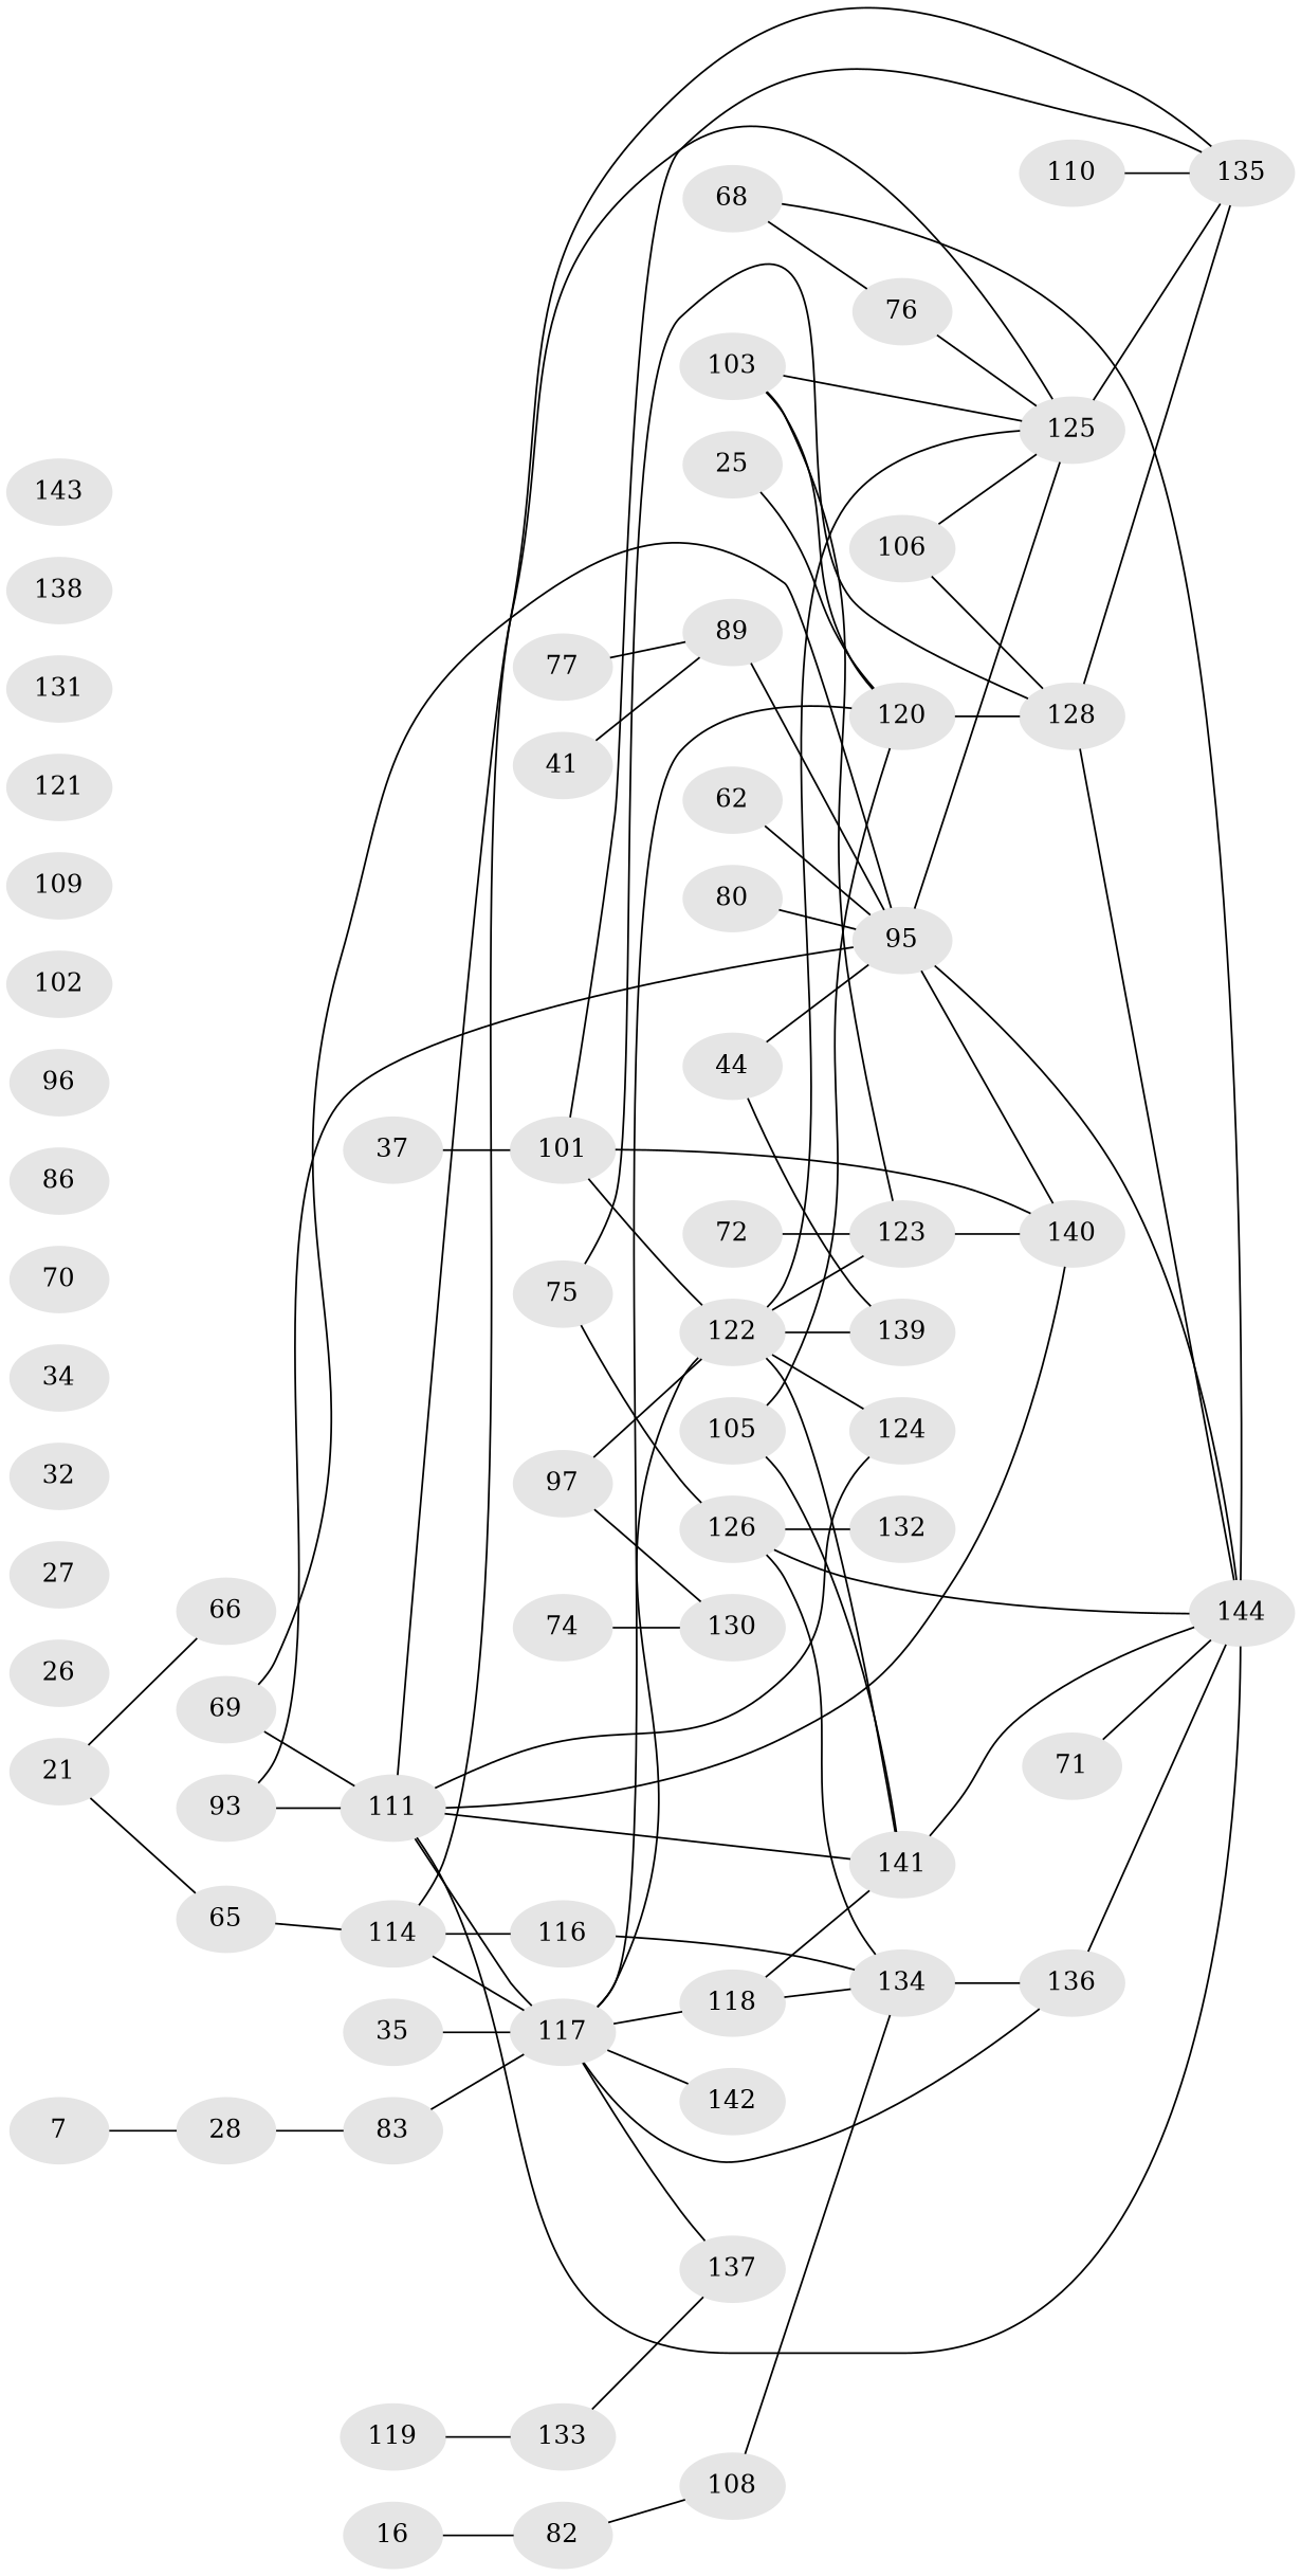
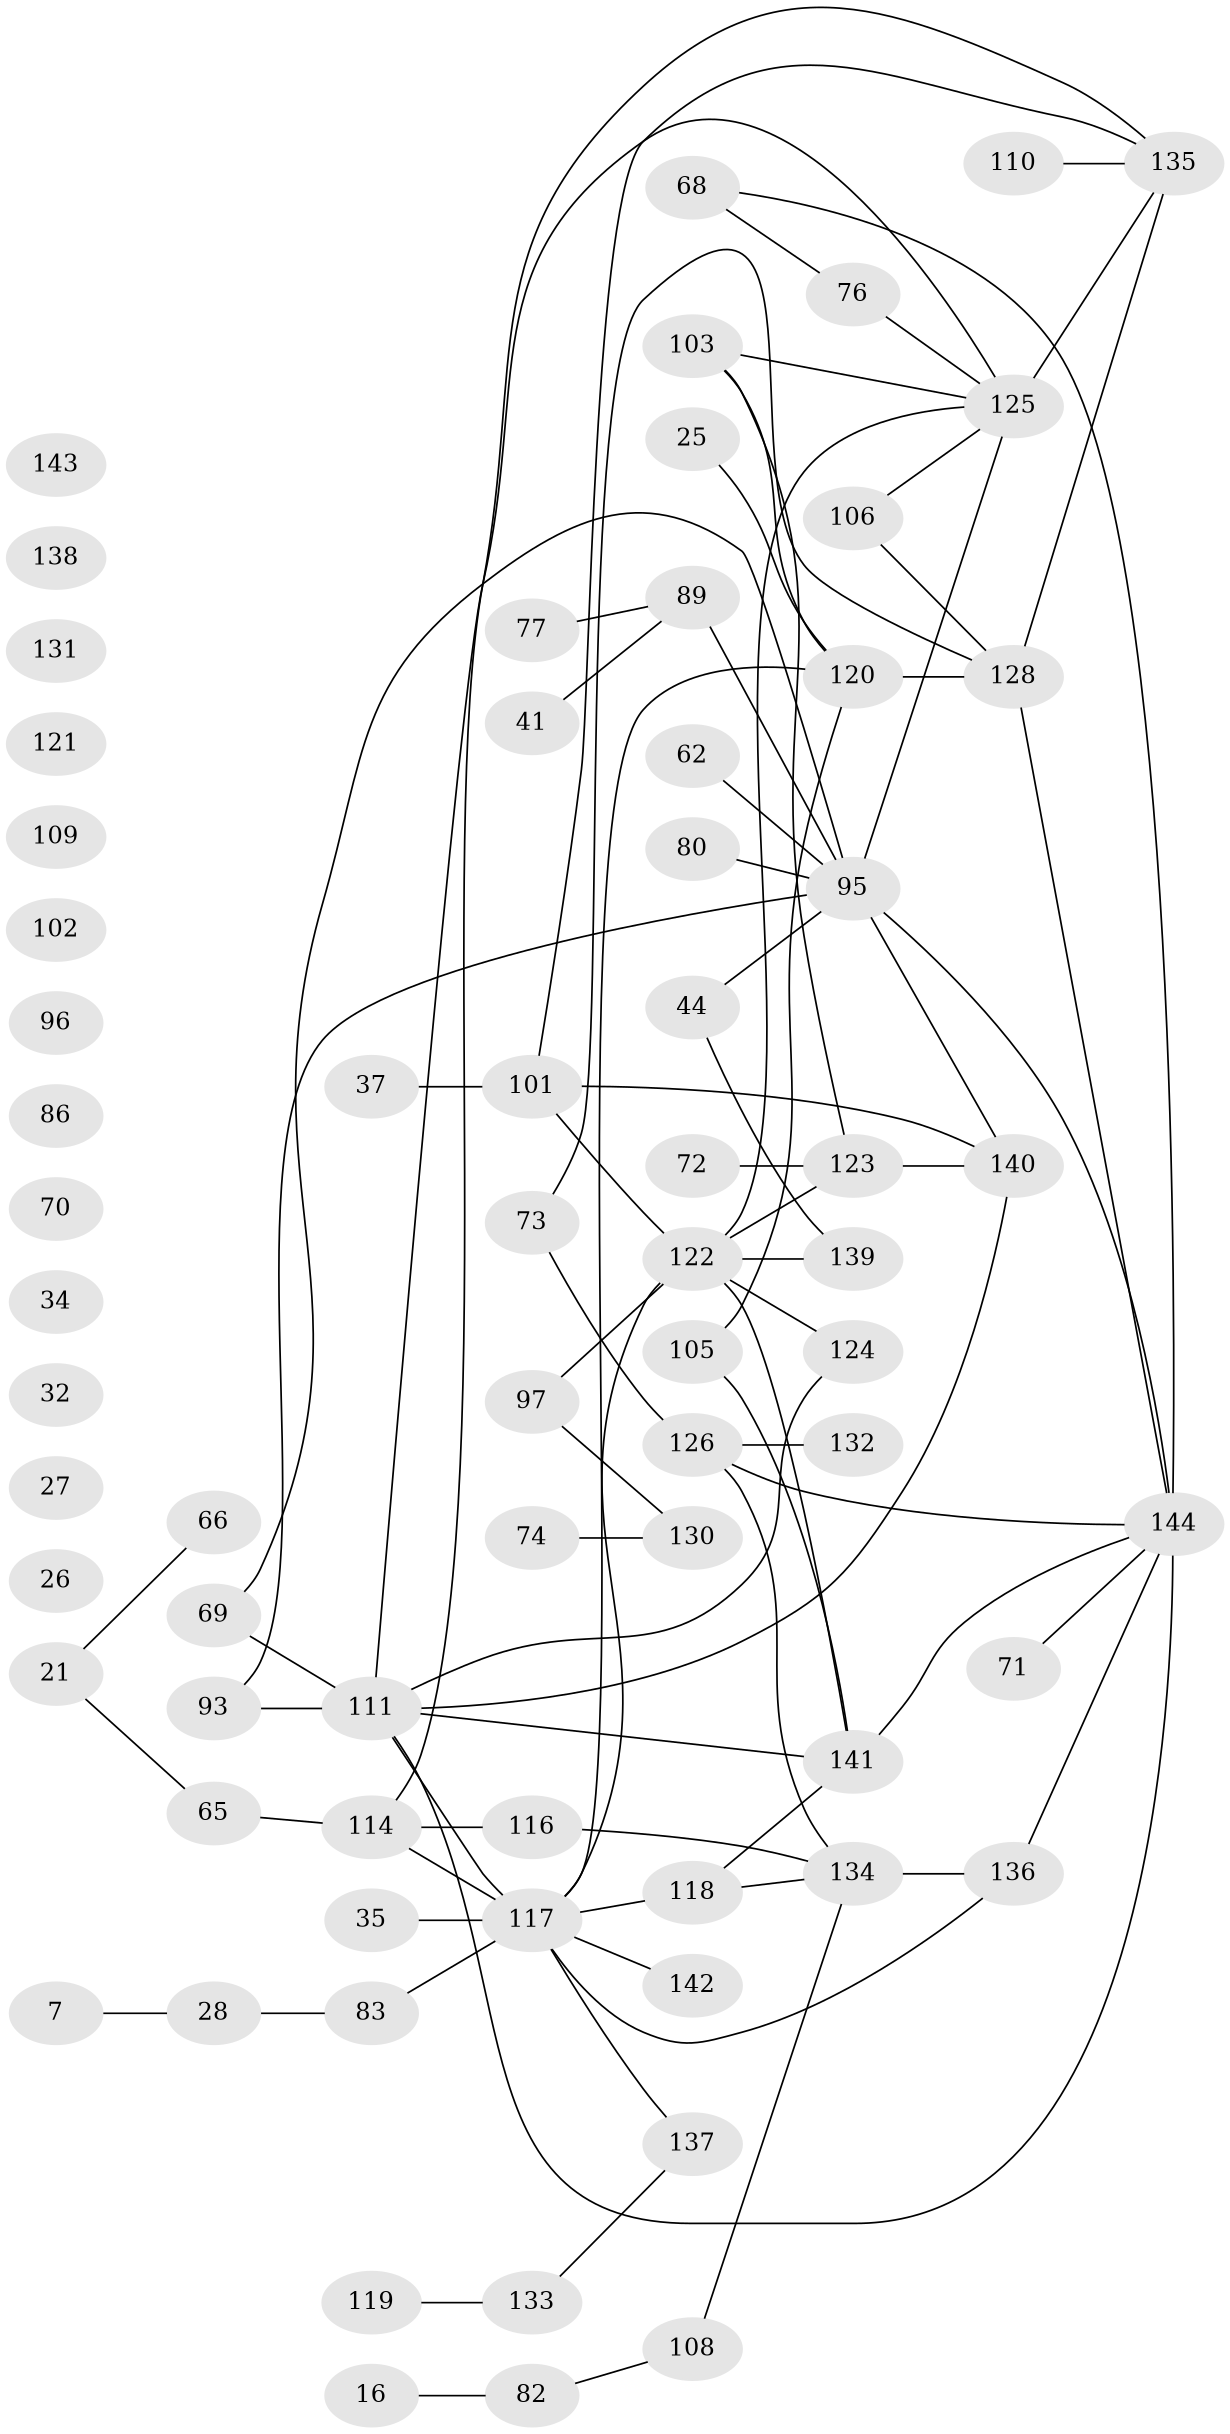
  graph {
    rankdir=LR
    node [color=gray90 style=filled]
    7
    28
    83
    16
    82
    108
    21
    65
    66
    114 [super="+52+88"]
    120 [super="+4+64+94"]
    128 [super="+91"]
    25
    26
    27
    117 [super="+92"]
    32
    34
    122 [super="+57+87+115+113"]
    118 [super="+46+78"]
    136 [super="+8"]
    137
    142
    35
    37
    101
    140 [super="+127"]
    135 [super="+48+84"]
    89 [super="+61"]
    95 [super="+22+90+58"]
    41
    144 [super="+54+99+125"]
    n33 [label=125 super="+19+98"]
    44
    139
    62
    116
    68
    76
    69
    111 [super="+67+60"]
    141 [super="+81"]
    124
    70
    71
    123 [super="+51+107+104"]
    72
    74
    130
    126 [super="+112"]
    134 [super="+45+42+10+13+47"]
    132
-   75
+   75 [label=73]
    77
    80
    86
    93 [super="+63"]
    96
    97 [super="+11"]
    102
    103 [super="+56"]
    105
    106
    109
    110
    119
    133
    121
    131
    138
    143
    7 -- 28
    28 -- 83
    83 -- 117
    16 -- 82
    82 -- 108
    108 -- 134
    21 -- 65
    21 -- 66
    65 -- 114
    114 -- 117 [weight=2]
    114 -- 135
    114 -- 116
    120 -- 128
    128 -- 135
    128 -- 144 [weight=3]
    25 -- 120
    117 -- 120 [weight=3]
    117 -- 122 [weight=2]
    117 -- 118
    117 -- 136
    117 -- 137
    117 -- 142
    122 -- n33
    122 -- 139
    122 -- 141 [weight=3]
    122 -- 124
    122 -- 123
    118 -- 141
    118 -- 134
    136 -- 144
    35 -- 117
    37 -- 101
    101 -- 122
    101 -- 140
    101 -- 135
    89 -- 95
    95 -- 140 [weight=2]
    95 -- 144 [weight=2]
    95 -- n33 [weight=2]
    41 -- 89
    n33 -- 135
    44 -- 95
    44 -- 139
    62 -- 95
    116 -- 134
    68 -- 144
    68 -- 76
    76 -- n33
    69 -- 95
    69 -- 111
    111 -- 117 [weight=3]
    111 -- 140 [weight=3]
    111 -- 144
    111 -- n33
    111 -- 141 [weight=2]
    111 -- 124
    141 -- 144 [weight=3]
    71 -- 144
    123 -- 140
    72 -- 123
    74 -- 130
    126 -- 144 [weight=2]
    126 -- 134
    126 -- 132
    134 -- 136
    75 -- 128
    75 -- 126
    77 -- 89
    80 -- 95
    93 -- 95
    93 -- 111
    97 -- 122
    97 -- 130
    103 -- 120 [weight=2]
    103 -- n33
    103 -- 123
    105 -- 120
    105 -- 141
    106 -- 128
    106 -- n33
    110 -- 135
    119 -- 133
    133 -- 137
  }
